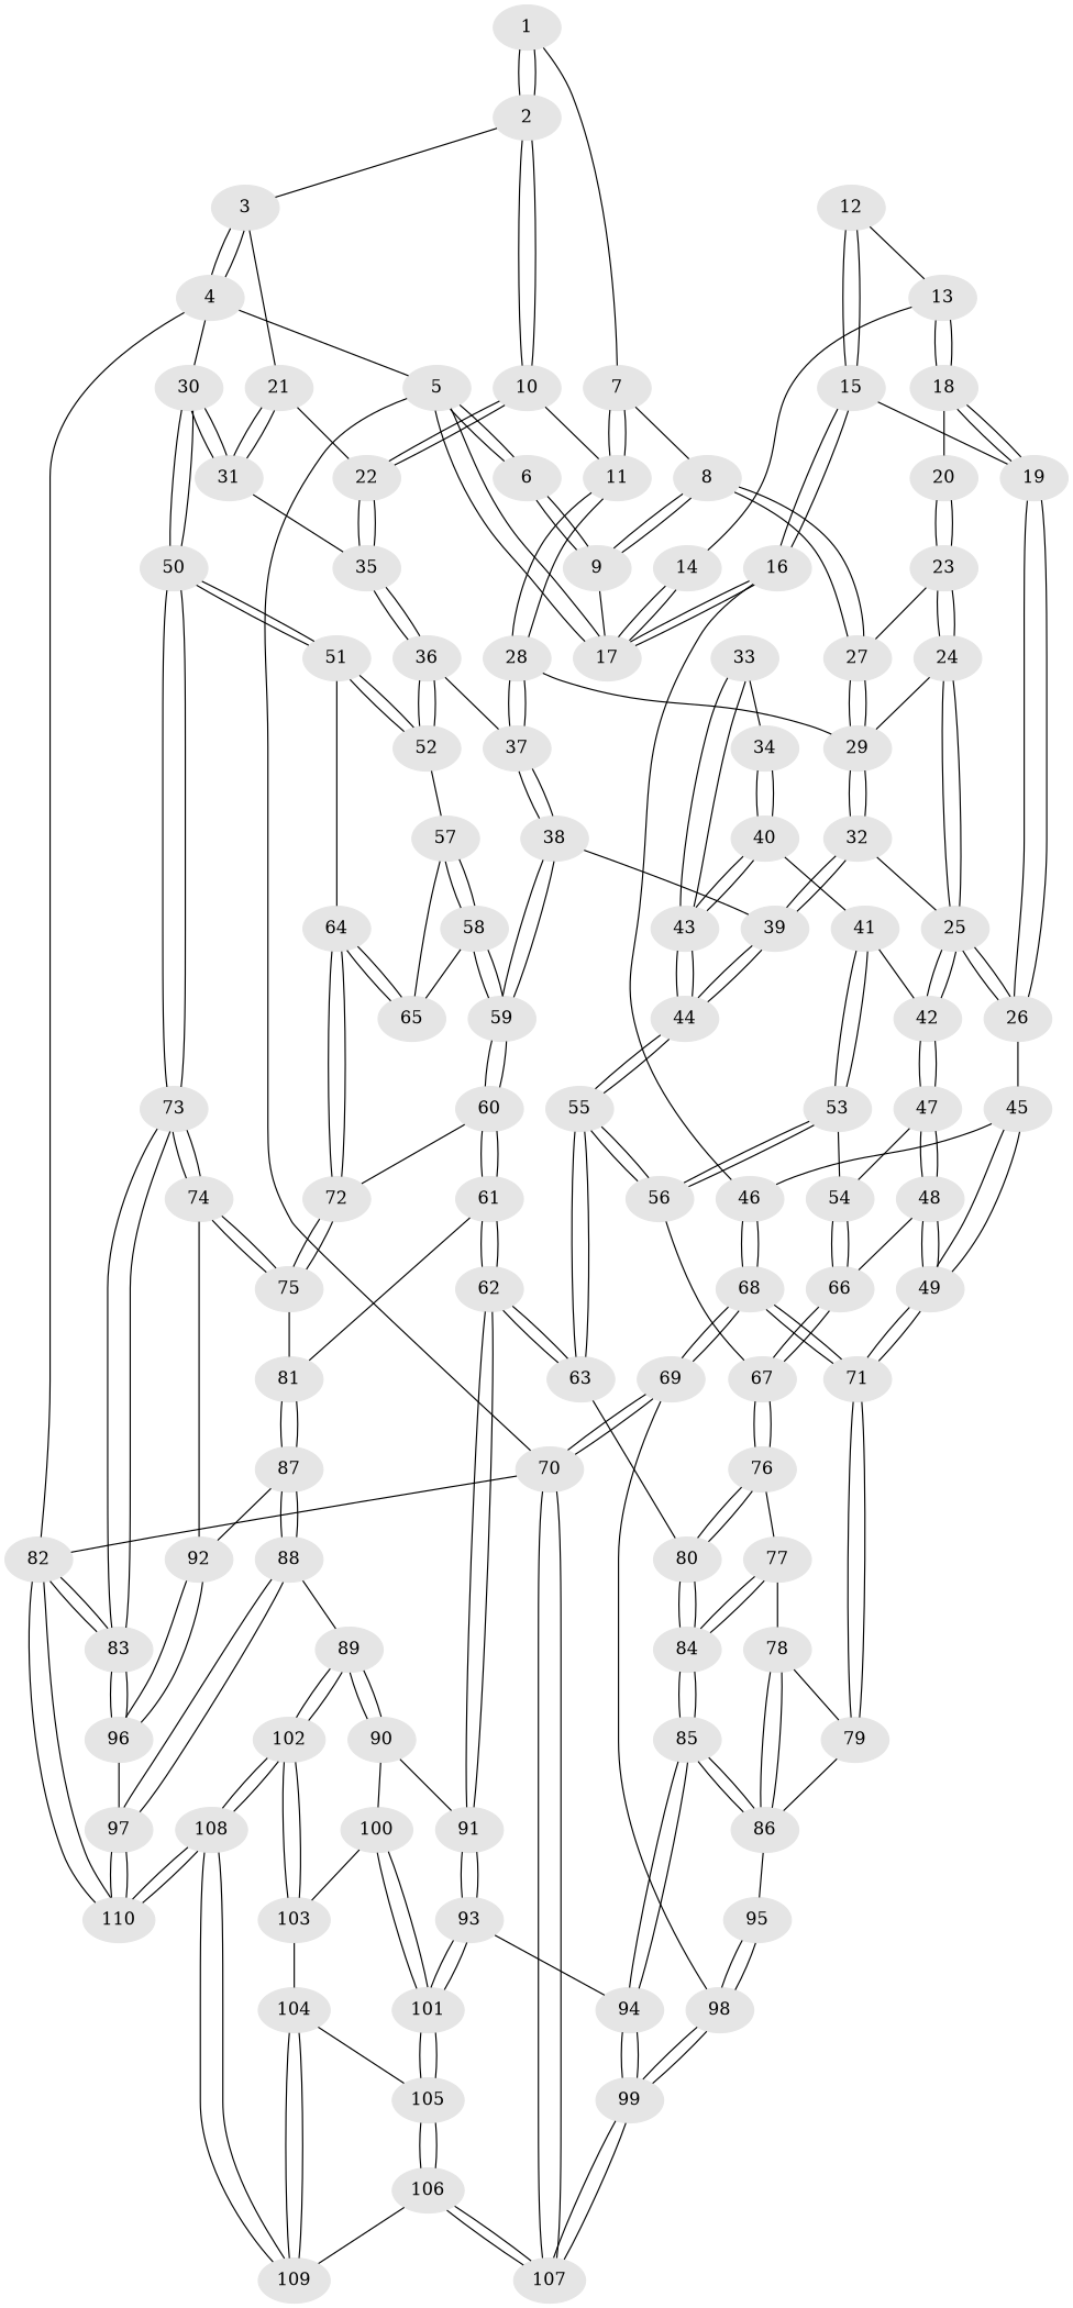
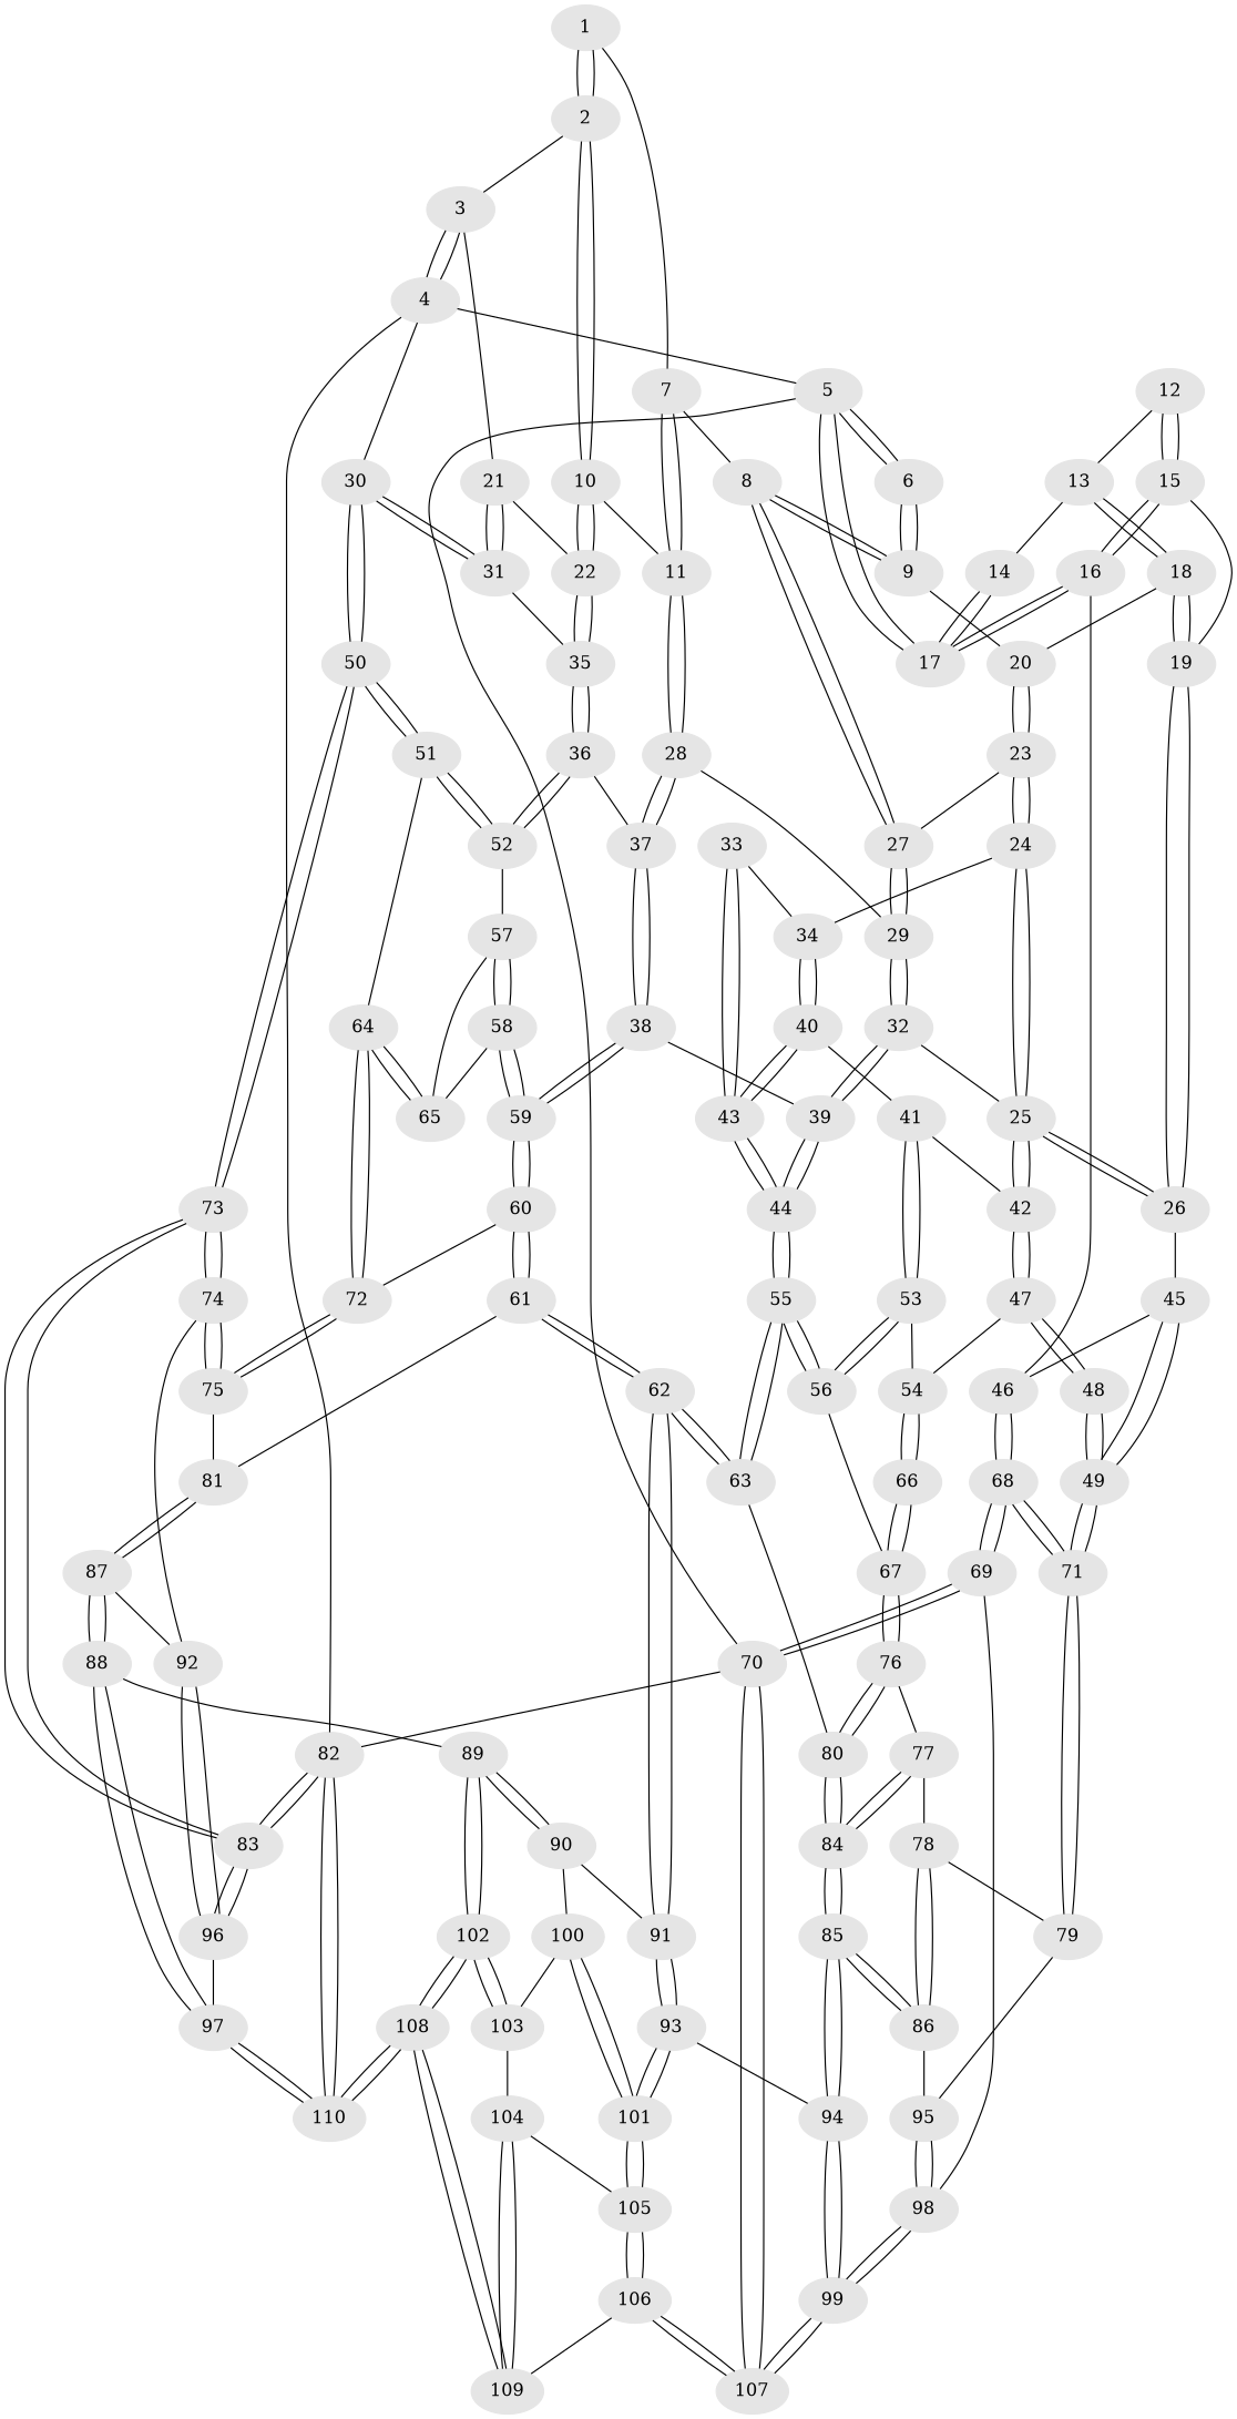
  graph {
    node [color=gray90 style=filled]
    1
    2
    7
    3
    10
    8
    11
    4
    21
    22
    5
    30
    82
    31
    6
    17
    70
    50
    83
    110
    9
    107
    20
    27
    28
    29
    23
    35
    37
    12
    13
    15
    14
    18
    16
    19
    46
    26
    68
    45
    24
    36
    25
    34
    42
    40
    47
    49
    32
    38
    39
    51
    73
    33
    43
    44
    41
    52
    57
    59
    60
    55
    53
    54
    56
    48
    63
    71
    69
    66
    67
    79
    64
    74
    65
    72
    58
    80
    76
    61
    62
    81
    75
    91
    87
    93
    84
    77
    98
    99
    95
    92
    96
    78
    86
    85
    88
    97
    94
    89
    90
    102
    100
    103
    108
    101
    105
    104
    106
    109
    1 -- 2
    1 -- 2
    1 -- 7
    2 -- 3
    2 -- 10
    2 -- 10
    7 -- 8
    7 -- 11
    7 -- 11
    3 -- 4
    3 -- 4
    3 -- 21
    10 -- 11
    10 -- 22
    10 -- 22
    8 -- 9
    8 -- 9
    8 -- 27
    8 -- 27
    11 -- 28
    11 -- 28
    4 -- 5
    4 -- 30
    4 -- 82
    21 -- 22
    21 -- 31
    21 -- 31
    22 -- 35
    22 -- 35
    5 -- 6
    5 -- 6
    5 -- 17
    5 -- 17
    5 -- 70
    30 -- 31
    30 -- 31
    30 -- 50
    30 -- 50
    82 -- 83
    82 -- 83
    82 -- 110
    82 -- 110
    31 -- 35
    6 -- 9
    6 -- 9
    70 -- 82
    70 -- 107
    70 -- 107
    50 -- 51
    50 -- 51
    50 -- 73
    50 -- 73
    83 -- 96
    83 -- 96
-   9 -- 17
+   9 -- 20
    20 -- 23
    20 -- 23
    27 -- 29
    27 -- 29
    28 -- 29
    28 -- 37
    28 -- 37
    29 -- 32
    29 -- 32
    23 -- 27
    23 -- 24
    23 -- 24
    35 -- 36
    35 -- 36
    37 -- 38
    37 -- 38
    12 -- 13
    12 -- 15
    12 -- 15
    13 -- 14
    13 -- 18
    13 -- 18
    15 -- 16
    15 -- 16
    15 -- 19
    14 -- 17
    14 -- 17
    18 -- 20
    18 -- 19
    18 -- 19
    16 -- 17
    16 -- 17
    16 -- 46
    19 -- 26
    19 -- 26
    46 -- 68
    46 -- 68
    26 -- 45
    68 -- 71
    68 -- 71
    68 -- 69
    68 -- 69
    45 -- 46
    45 -- 49
    45 -- 49
    24 -- 25
    24 -- 25
-   24 -- 29
+   24 -- 34
    36 -- 37
    36 -- 52
    36 -- 52
    25 -- 26
    25 -- 26
    25 -- 42
    25 -- 42
    34 -- 40
    34 -- 40
    42 -- 47
    42 -- 47
    40 -- 43
    40 -- 43
    40 -- 41
    47 -- 54
    47 -- 48
    47 -- 48
    49 -- 71
    49 -- 71
    32 -- 25
    32 -- 39
    32 -- 39
    38 -- 39
    38 -- 59
    38 -- 59
    39 -- 44
    39 -- 44
    51 -- 52
    51 -- 52
    51 -- 64
    73 -- 83
    73 -- 83
    73 -- 74
    73 -- 74
    33 -- 34
    33 -- 43
    33 -- 43
    43 -- 44
    43 -- 44
    44 -- 55
    44 -- 55
    41 -- 42
    41 -- 53
    41 -- 53
    52 -- 57
    57 -- 65
    57 -- 58
    57 -- 58
    59 -- 60
    59 -- 60
    60 -- 72
    60 -- 61
    60 -- 61
    55 -- 56
    55 -- 56
    55 -- 63
    55 -- 63
    53 -- 54
    53 -- 56
    53 -- 56
    54 -- 66
    54 -- 66
    56 -- 67
    48 -- 49
    48 -- 49
-   48 -- 66
    63 -- 80
    71 -- 79
    71 -- 79
    69 -- 70
    69 -- 70
    69 -- 98
    66 -- 67
    66 -- 67
    67 -- 76
    67 -- 76
-   79 -- 86
+   79 -- 95
    64 -- 65
    64 -- 65
    64 -- 72
    64 -- 72
    74 -- 75
    74 -- 75
    74 -- 92
    72 -- 75
    72 -- 75
    58 -- 59
    58 -- 59
    58 -- 65
    80 -- 84
    80 -- 84
    76 -- 80
    76 -- 80
    76 -- 77
    61 -- 62
    61 -- 62
    61 -- 81
    62 -- 63
    62 -- 63
    62 -- 91
    62 -- 91
    81 -- 87
    81 -- 87
    75 -- 81
    91 -- 93
    91 -- 93
    87 -- 92
    87 -- 88
    87 -- 88
    93 -- 94
    93 -- 101
    93 -- 101
    84 -- 85
    84 -- 85
    77 -- 84
    77 -- 84
    77 -- 78
    98 -- 99
    98 -- 99
    99 -- 107
    99 -- 107
    95 -- 98
    95 -- 98
    92 -- 96
    92 -- 96
    96 -- 97
    78 -- 79
    78 -- 86
    78 -- 86
    86 -- 95
    85 -- 86
    85 -- 86
    85 -- 94
    85 -- 94
    88 -- 97
    88 -- 97
    88 -- 89
    97 -- 110
    97 -- 110
    94 -- 99
    94 -- 99
    89 -- 90
    89 -- 90
    89 -- 102
    89 -- 102
    90 -- 91
    90 -- 100
    102 -- 103
    102 -- 103
    102 -- 108
    102 -- 108
    100 -- 103
    100 -- 101
    100 -- 101
    103 -- 104
    108 -- 110
    108 -- 110
    108 -- 109
    108 -- 109
    101 -- 105
    101 -- 105
    105 -- 106
    105 -- 106
    104 -- 105
    104 -- 109
    104 -- 109
    106 -- 107
    106 -- 107
    106 -- 109
  }
